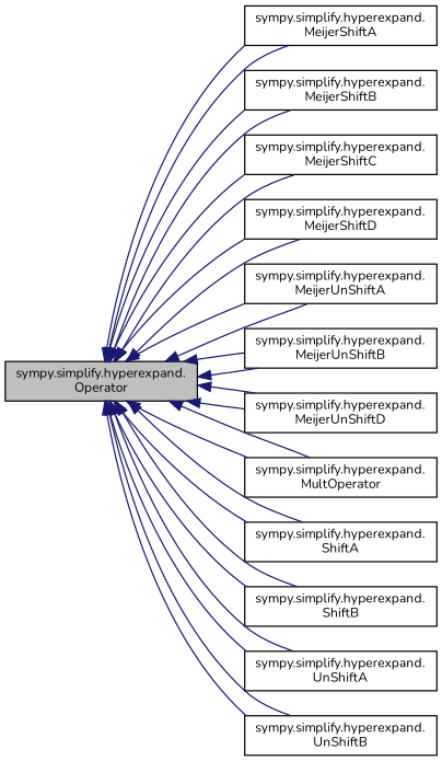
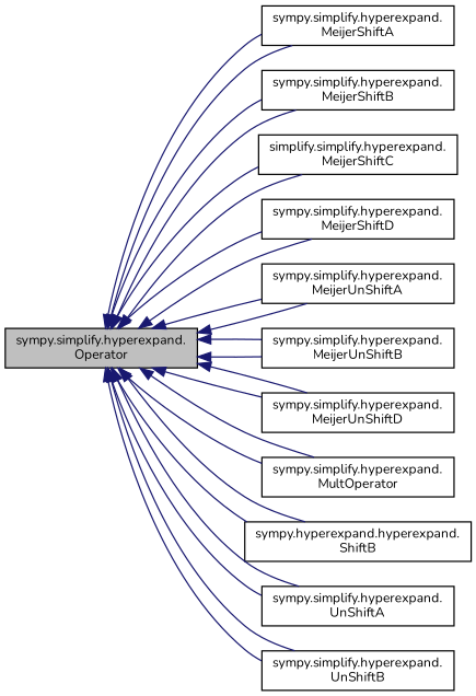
  digraph {
    fontname=Nunito
    rankdir=LR
    node [color=black fillcolor=white fontname=Nunito fontsize=10 shape=record style=filled]
    edge [color=midnightblue dir=back fontname=Nunito fontsize=10 labelfontname=Helvetica labelfontsize=10 style=solid]
    n1 [fillcolor=grey75 fontcolor=black height=0.2 label="sympy.simplify.hyperexpand.\lOperator" width=0.4]
    n2 [height=0.2 label="sympy.simplify.hyperexpand.\lMeijerShiftA" width=0.4]
    n3 [height=0.2 label="sympy.simplify.hyperexpand.\lMeijerShiftB" width=0.4]
-   n4 [height=0.2 label="sympy.simplify.hyperexpand.\lMeijerShiftC" width=0.4]
+   n4 [height=0.2 label="simplify.simplify.hyperexpand.\lMeijerShiftC" width=0.4]
    n5 [height=0.2 label="sympy.simplify.hyperexpand.\lMeijerShiftD" width=0.4]
    n6 [height=0.2 label="sympy.simplify.hyperexpand.\lMeijerUnShiftA" width=0.4]
    n7 [height=0.2 label="sympy.simplify.hyperexpand.\lMeijerUnShiftB" width=0.4]
    n8 [height=0.2 label="sympy.simplify.hyperexpand.\lMeijerUnShiftD" width=0.4]
    n9 [height=0.2 label="sympy.simplify.hyperexpand.\lMultOperator" width=0.4]
-   n10 [height=0.2 label="sympy.simplify.hyperexpand.\lShiftA" width=0.4]
-   n11 [height=0.2 label="sympy.simplify.hyperexpand.\lShiftB" width=0.4]
+   n11 [height=0.2 label="sympy.hyperexpand.hyperexpand.\lShiftB" width=0.4]
    n12 [height=0.2 label="sympy.simplify.hyperexpand.\lUnShiftA" width=0.4]
    n13 [height=0.2 label="sympy.simplify.hyperexpand.\lUnShiftB" width=0.4]
    n1 -> n2
    n1 -> n2
    n1 -> n3
    n1 -> n3
    n1 -> n4
    n1 -> n4
    n1 -> n5
    n1 -> n5
    n1 -> n6
    n1 -> n6
    n1 -> n7
    n1 -> n7
    n1 -> n8
    n1 -> n8
    n1 -> n9
    n1 -> n9
-   n1 -> n10
-   n1 -> n10
    n1 -> n11
    n1 -> n11
    n1 -> n12
    n1 -> n12
    n1 -> n13
    n1 -> n13
  }
